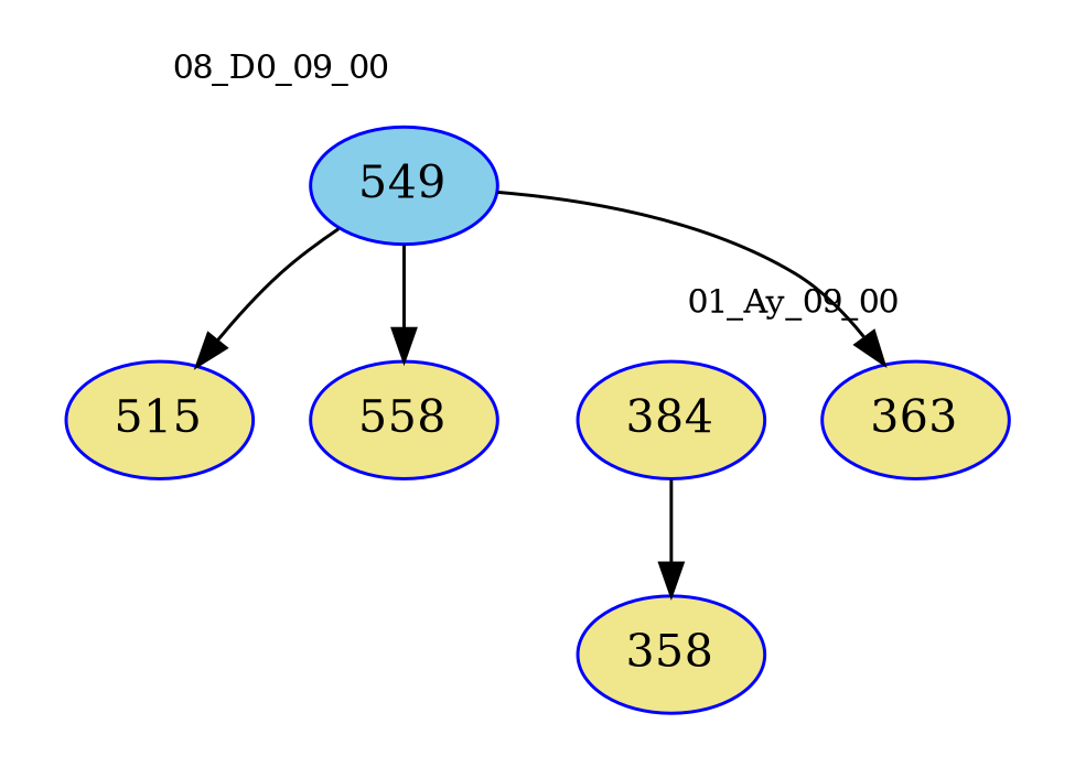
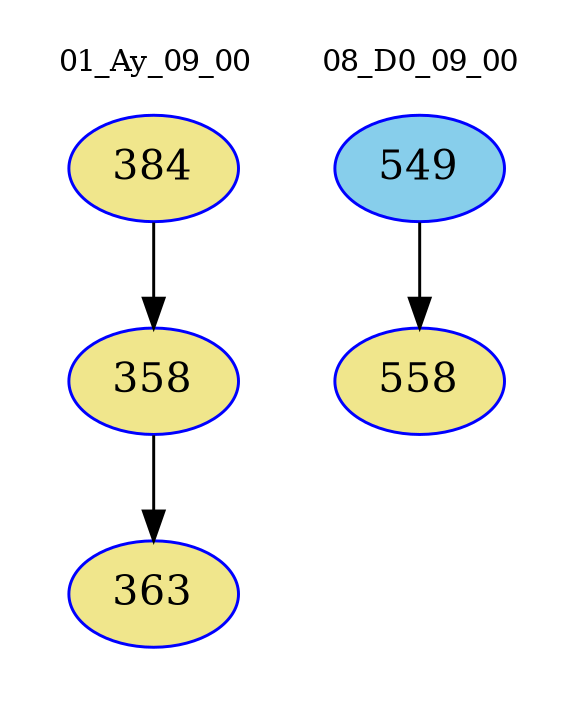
  digraph {
    node [color=blue fillcolor=khaki style=filled]
    edge [color=black]
    n1 [label=358]
    n2 [label=363]
    n3 [label=384]
    n4 [fillcolor=skyblue label=549]
-   n5 [label=515]
    n6 [label=558]
    subgraph cluster_1 {
      color=white
      fontsize=10
      label="01_Ay_09_00"
      n1
      n2
      n3
    }
    subgraph cluster_2 {
      color=white
      fontsize=10
      label="08_D0_09_00"
      n4
-     n5
      n6
    }
-   n4 -> n2
+   n1 -> n2
    n3 -> n1
-   n4 -> n5
    n4 -> n6
  }
